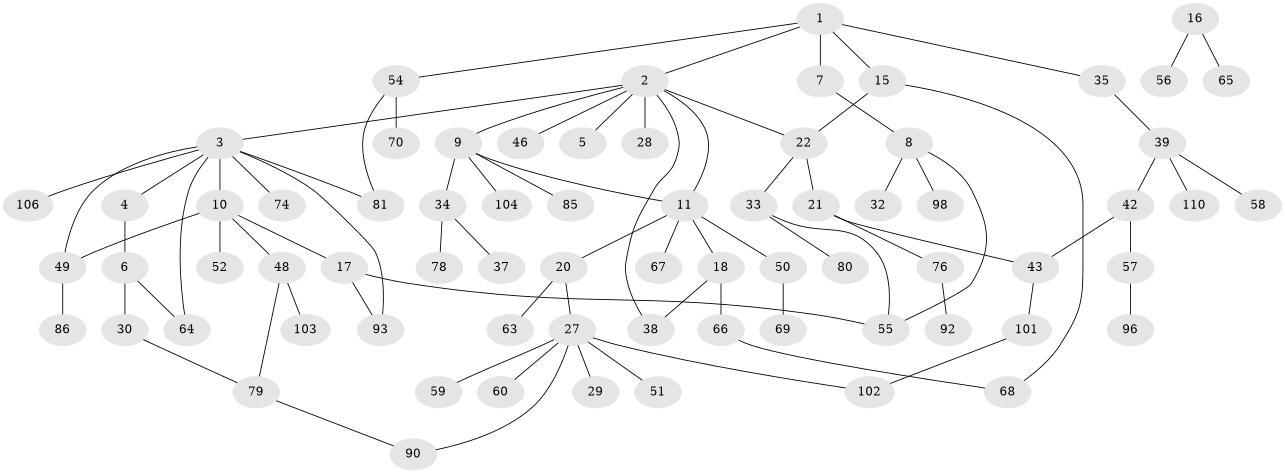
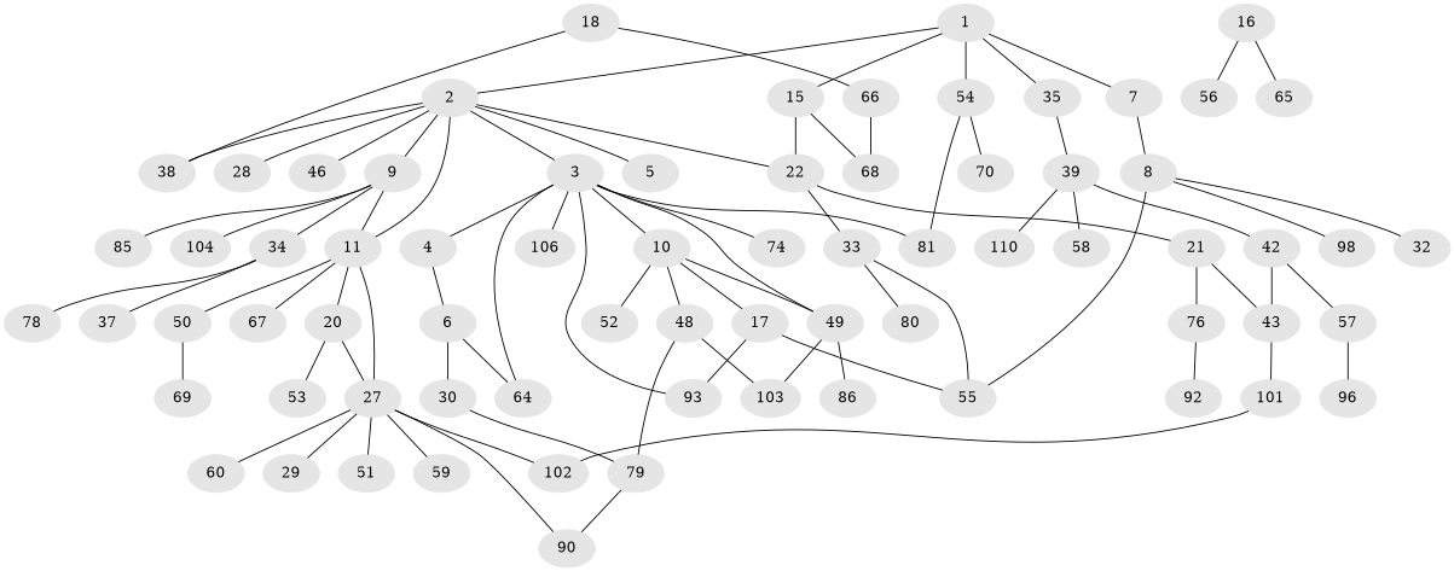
  graph {
    node [color=gray90 style=filled]
    1 [super="+40"]
    2 [super="+62"]
    7
    15 [super="+25"]
    35
    54
    3 [super="+14"]
    5 [super="+12"]
    9 [super="+21"]
    11 [super="+36"]
    22 [super="+71"]
    28
    38 [super="+87"]
    46
    8 [super="+31"]
    68 [super="+72"]
    39 [super="+44"]
    81 [super="+109"]
    70
    4
    10 [super="+13"]
    49 [super="+89"]
    64
    74
    93
    106
    34 [super="+41"]
    85
    104
    18
    20 [super="+63"]
    50
    67 [super="+82"]
    n34 [label=21 super="+24"]
    33 [super="+75"]
    6
    17 [super="+19"]
    48 [super="+97"]
    52 [super="+83"]
    103
    86
    30 [super="+73"]
    79 [super="+99"]
    32 [super="+45"]
    55 [super="+61"]
    98
    37 [super="+47"]
    78
    16 [super="+26"]
    56
    65
    66
    27 [super="+100"]
-   53 [super="+84" label=63]
+   53 [super="+84"]
    69
    43 [super="+91"]
    101 [super="+107"]
    29
    51 [super="+94"]
    59 [super="+77"]
    60 [super="+105"]
    90
    102
    76
    80
    92
    42 [super="+88"]
    58 [super="+108"]
    110
    57 [super="+95"]
    96
    1 -- 2
    1 -- 7
    1 -- 15
    1 -- 35
    1 -- 54
    2 -- 3
    2 -- 5
    2 -- 9
    2 -- 11
    2 -- 22
    2 -- 28
    2 -- 38
    2 -- 46
    7 -- 8
    15 -- 22
    15 -- 68
    35 -- 39
    54 -- 81
    54 -- 70
    3 -- 81
    3 -- 4
    3 -- 10
    3 -- 49
    3 -- 64
    3 -- 74
    3 -- 93
    3 -- 106
    9 -- 11
    9 -- 34
    9 -- 85
    9 -- 104
-   11 -- 18
+   11 -- 27
    11 -- 20
    11 -- 50
    11 -- 67
    22 -- n34
    22 -- 33
    8 -- 32
    8 -- 55
    8 -- 98
    39 -- 42
    39 -- 58
    39 -- 110
    4 -- 6
    10 -- 49
    10 -- 17
    10 -- 48
    10 -- 52
+   49 -- 103
    49 -- 86
    34 -- 37
    34 -- 78
    18 -- 38
    18 -- 66
    20 -- 27
    20 -- 53
    50 -- 69
    n34 -- 43
    n34 -- 76
    33 -- 55
    33 -- 80
    6 -- 64
    6 -- 30
    17 -- 93
    17 -- 55
    48 -- 103
    48 -- 79
    30 -- 79
    79 -- 90
    16 -- 56
    16 -- 65
    66 -- 68
    27 -- 29
    27 -- 51
    27 -- 59
    27 -- 60
    27 -- 90
    27 -- 102
    43 -- 101
    101 -- 102
    76 -- 92
    42 -- 43
    42 -- 57
    57 -- 96
  }
